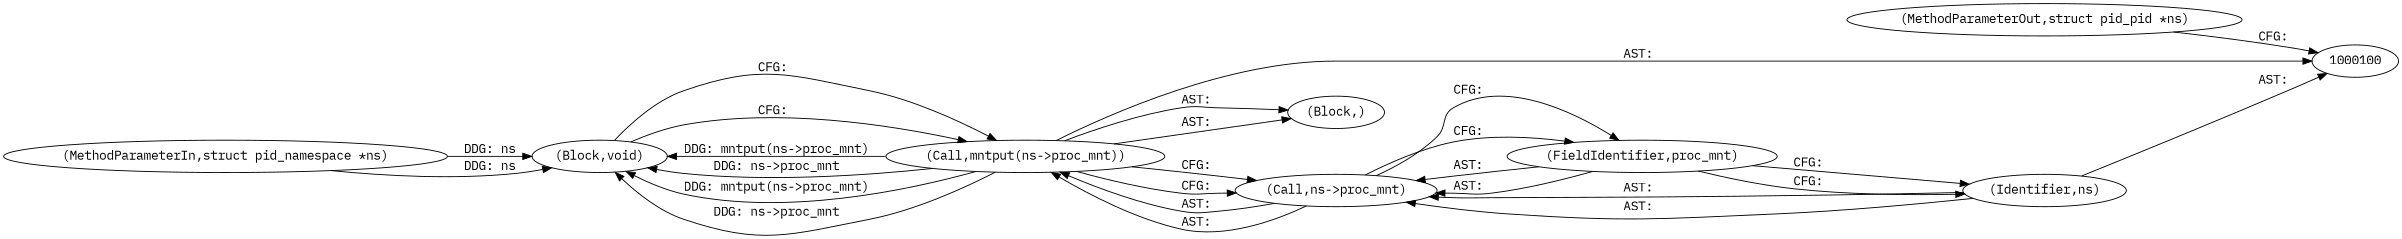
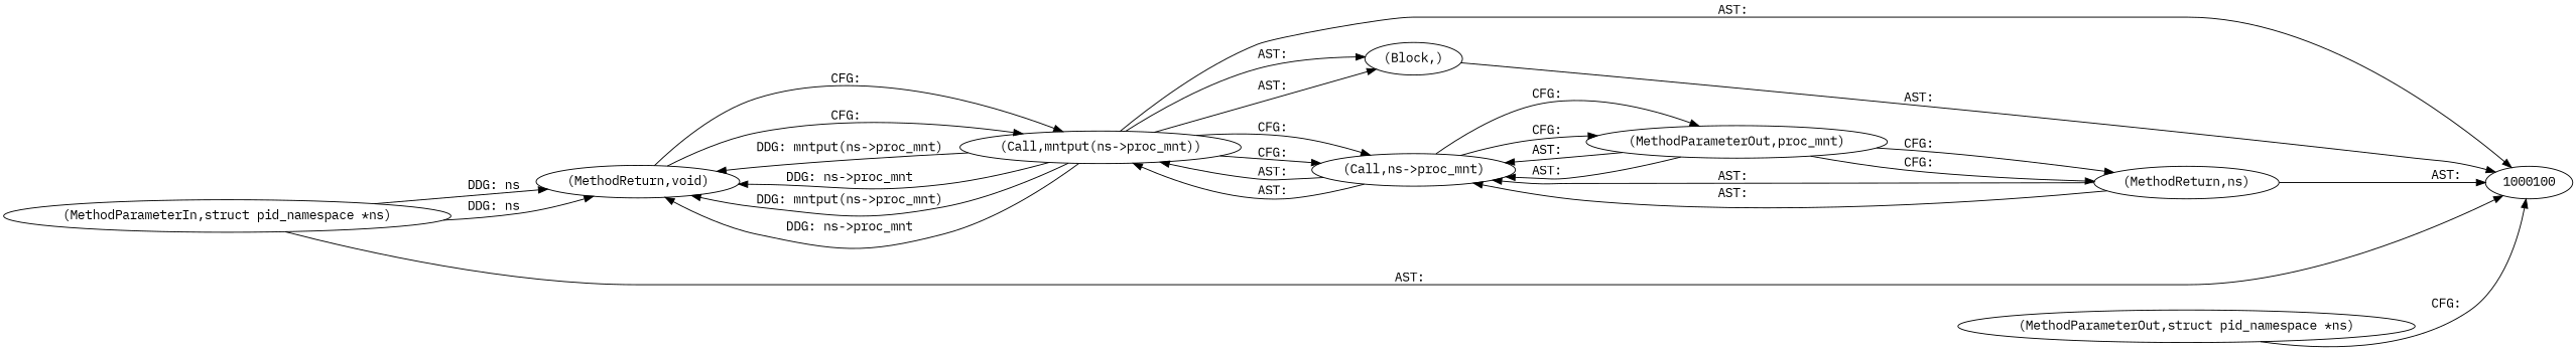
  digraph {
    fontname="IBM Plex Mono"
    rankdir=LR
    node [fontname="IBM Plex Mono"]
    edge [fontname="IBM Plex Mono"]
-   n1 [label="(Block,void)"]
+   n1 [label="(MethodReturn,void)"]
    n2 [label="(Call,mntput(ns->proc_mnt))"]
    1000100
    n4 [label="(Block,)"]
    n5 [label="(Call,ns->proc_mnt)"]
    n6 [label="(MethodParameterIn,struct pid_namespace *ns)"]
-   n7 [label="(MethodParameterOut,struct pid_pid *ns)"]
-   n8 [label="(FieldIdentifier,proc_mnt)"]
-   n9 [label="(Identifier,ns)"]
+   n7 [label="(MethodParameterOut,struct pid_namespace *ns)"]
+   n8 [label="(MethodParameterOut,proc_mnt)"]
+   n9 [label="(MethodReturn,ns)"]
    n1 -> n2 [label="CFG: "]
    n1 -> n2 [label="CFG: "]
    n2 -> n1 [label="DDG: mntput(ns->proc_mnt)"]
    n2 -> n1 [label="DDG: ns->proc_mnt"]
    n2 -> n1 [label="DDG: mntput(ns->proc_mnt)"]
    n2 -> n1 [label="DDG: ns->proc_mnt"]
    n2 -> 1000100 [label="AST: "]
    n2 -> n4 [label="AST: "]
    n2 -> n4 [label="AST: "]
    n2 -> n5 [label="CFG: "]
    n2 -> n5 [label="CFG: "]
+   n4 -> 1000100 [label="AST: "]
    n5 -> n2 [label="AST: "]
    n5 -> n2 [label="AST: "]
    n5 -> n8 [label="CFG: "]
    n5 -> n8 [label="CFG: "]
    n6 -> n1 [label="DDG: ns"]
    n6 -> n1 [label="DDG: ns"]
+   n6 -> 1000100 [label="AST: "]
    n7 -> 1000100 [label="CFG: "]
    n8 -> n5 [label="AST: "]
    n8 -> n5 [label="AST: "]
    n8 -> n9 [label="CFG: "]
    n8 -> n9 [label="CFG: "]
    n9 -> 1000100 [label="AST: "]
    n9 -> n5 [label="AST: "]
    n9 -> n5 [label="AST: "]
  }
